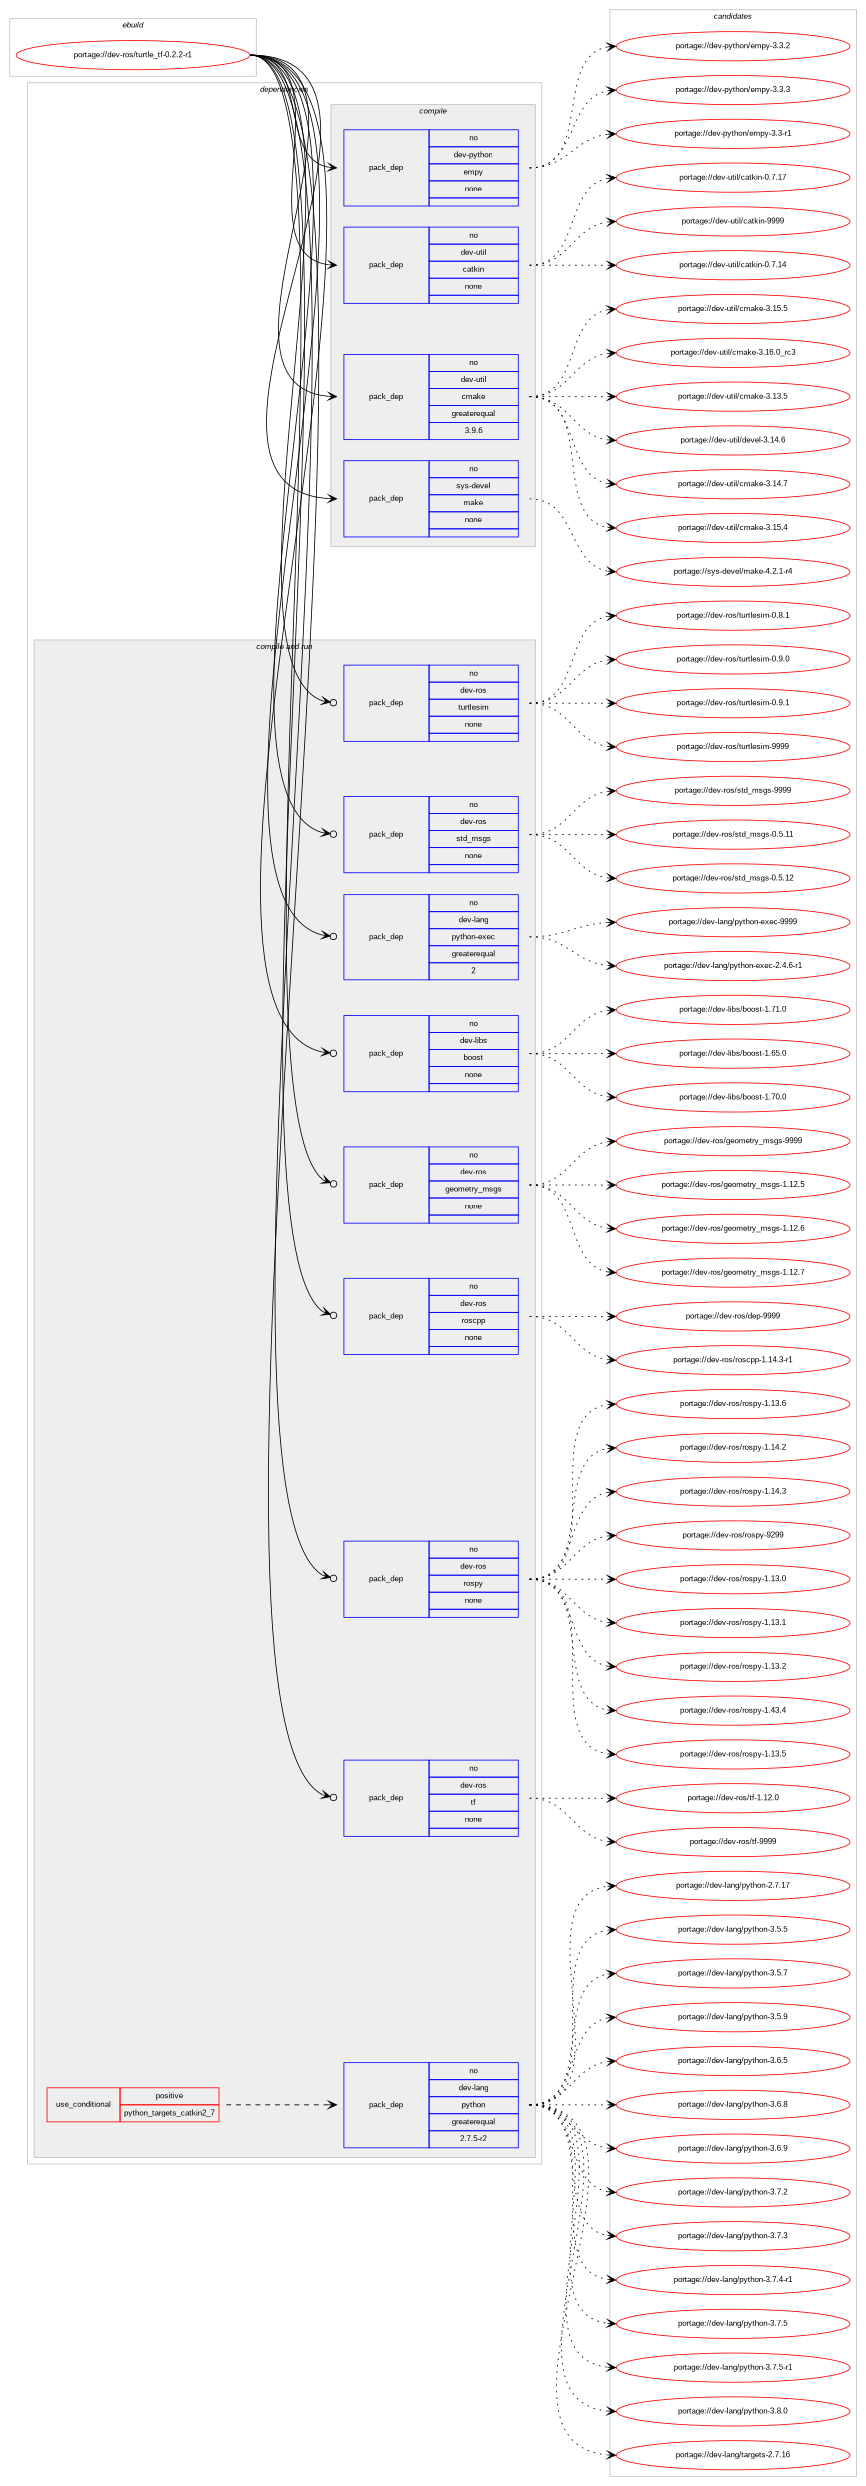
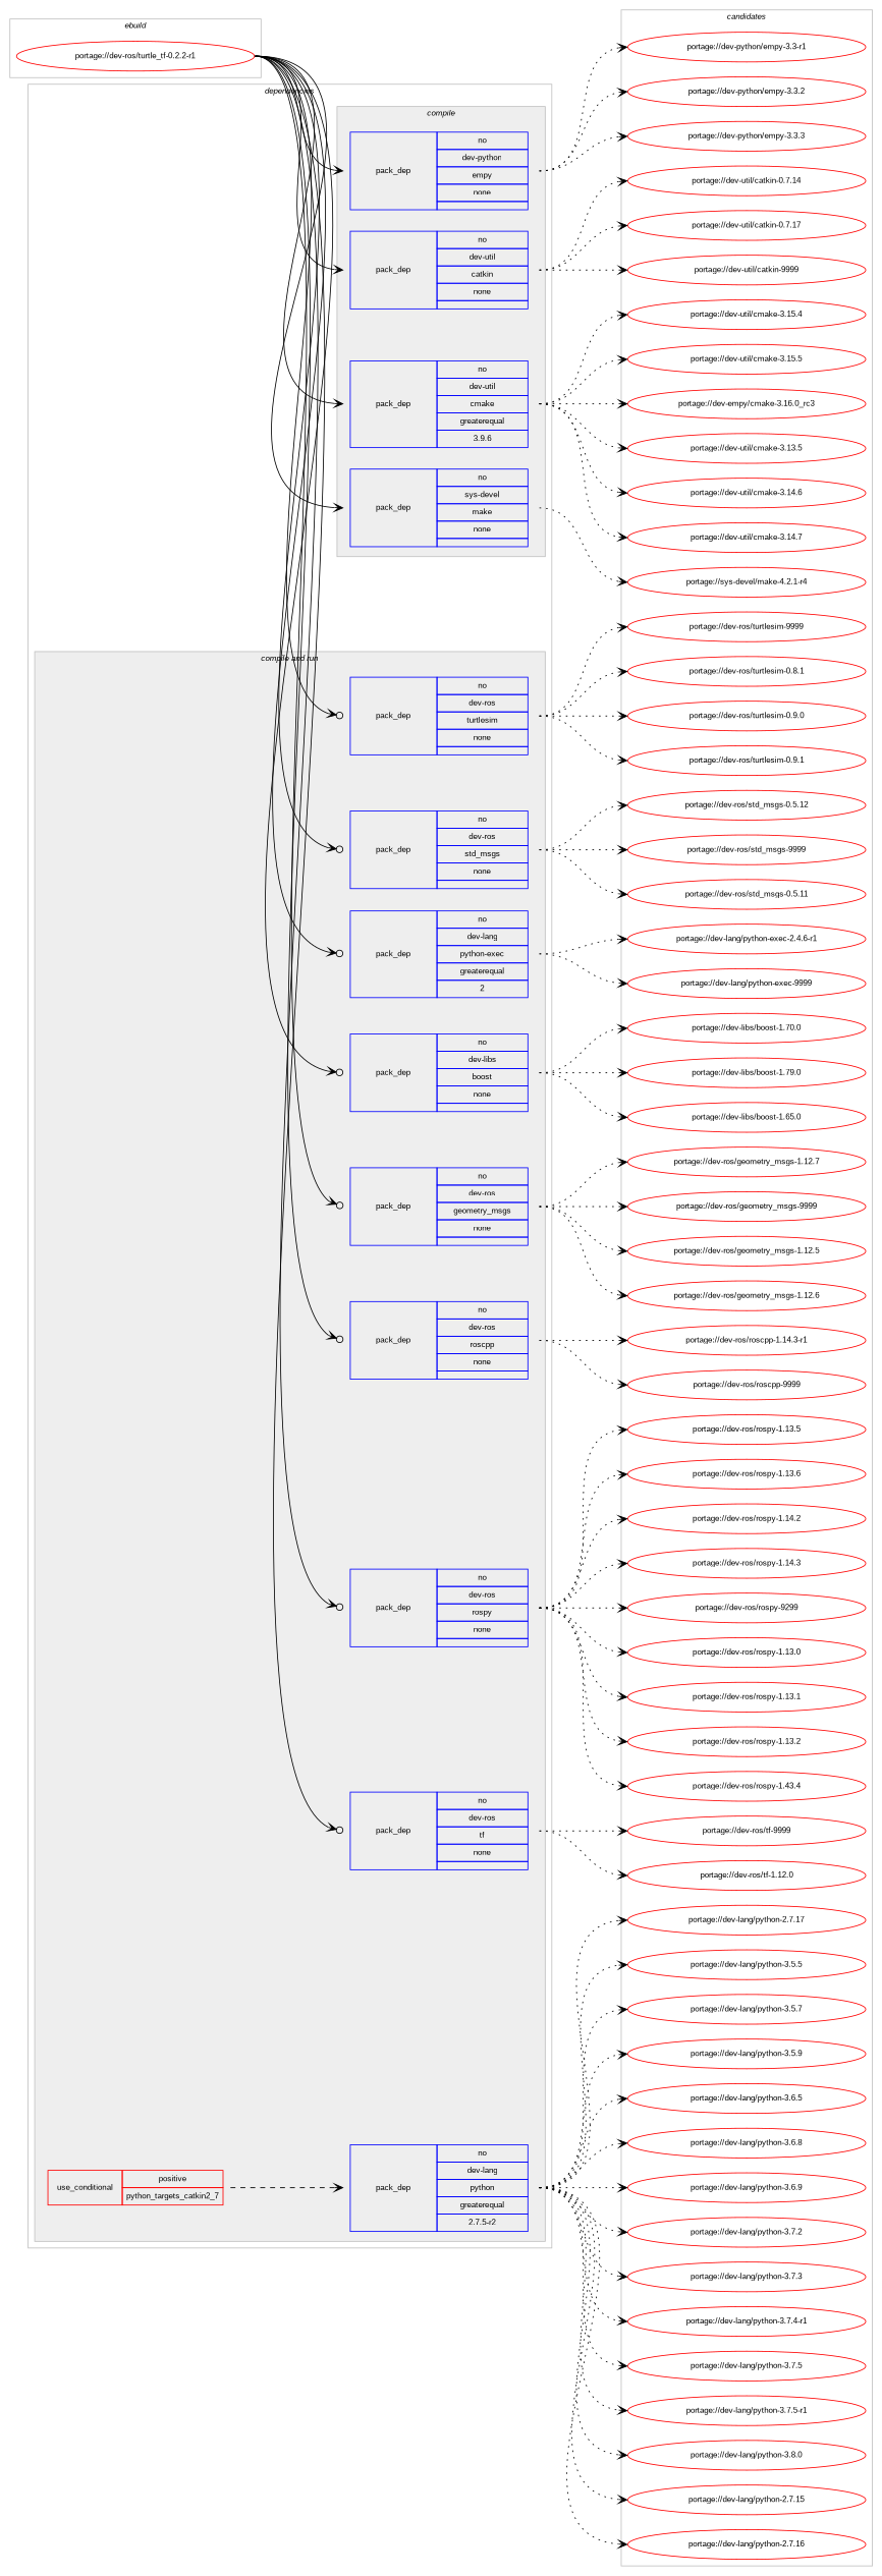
  digraph {
    compound=true
    concentrate=true
    fontname="Liberation Sans"
    fontsize=10
    newrank=true
    rankdir=LR
    ranksep=1.5
    node [color=red fontname="Liberation Sans" fontsize=10]
    edge [arrowhead=vee fontname="Liberation Sans" headport=w style=dotted tailport=e weight=100]
    n1 [label="portage://dev-ros/turtle_tf-0.2.2-r1" width=4]
    n2 [color=blue label=<<TABLE BORDER="0" CELLBORDER="1" CELLSPACING="0" CELLPADDING="4" WIDTH="220"><TR><TD ROWSPAN="6" CELLPADDING="30">pack_dep</TD></TR><TR><TD WIDTH="110">no</TD></TR><TR><TD>dev-python</TD></TR><TR><TD>empy</TD></TR><TR><TD>none</TD></TR><TR><TD></TD></TR></TABLE>> shape=none]
    n3 [color=blue label=<<TABLE BORDER="0" CELLBORDER="1" CELLSPACING="0" CELLPADDING="4" WIDTH="220"><TR><TD ROWSPAN="6" CELLPADDING="30">pack_dep</TD></TR><TR><TD WIDTH="110">no</TD></TR><TR><TD>dev-util</TD></TR><TR><TD>catkin</TD></TR><TR><TD>none</TD></TR><TR><TD></TD></TR></TABLE>> shape=none]
    n4 [color=blue label=<<TABLE BORDER="0" CELLBORDER="1" CELLSPACING="0" CELLPADDING="4" WIDTH="220"><TR><TD ROWSPAN="6" CELLPADDING="30">pack_dep</TD></TR><TR><TD WIDTH="110">no</TD></TR><TR><TD>dev-util</TD></TR><TR><TD>cmake</TD></TR><TR><TD>greaterequal</TD></TR><TR><TD>3.9.6</TD></TR></TABLE>> shape=none]
    n5 [color=blue label=<<TABLE BORDER="0" CELLBORDER="1" CELLSPACING="0" CELLPADDING="4" WIDTH="220"><TR><TD ROWSPAN="6" CELLPADDING="30">pack_dep</TD></TR><TR><TD WIDTH="110">no</TD></TR><TR><TD>sys-devel</TD></TR><TR><TD>make</TD></TR><TR><TD>none</TD></TR><TR><TD></TD></TR></TABLE>> shape=none]
    n6 [color=blue label=<<TABLE BORDER="0" CELLBORDER="1" CELLSPACING="0" CELLPADDING="4" WIDTH="220"><TR><TD ROWSPAN="6" CELLPADDING="30">pack_dep</TD></TR><TR><TD WIDTH="110">no</TD></TR><TR><TD>dev-lang</TD></TR><TR><TD>python</TD></TR><TR><TD>greaterequal</TD></TR><TR><TD>2.7.5-r2</TD></TR></TABLE>> shape=none]
    n7 [label=<<TABLE BORDER="0" CELLBORDER="1" CELLSPACING="0" CELLPADDING="4"><TR><TD ROWSPAN="3" CELLPADDING="10">use_conditional</TD></TR><TR><TD>positive</TD></TR><TR><TD>python_targets_catkin2_7</TD></TR></TABLE>> shape=none]
    n8 [color=blue label=<<TABLE BORDER="0" CELLBORDER="1" CELLSPACING="0" CELLPADDING="4" WIDTH="220"><TR><TD ROWSPAN="6" CELLPADDING="30">pack_dep</TD></TR><TR><TD WIDTH="110">no</TD></TR><TR><TD>dev-ros</TD></TR><TR><TD>std_msgs</TD></TR><TR><TD>none</TD></TR><TR><TD></TD></TR></TABLE>> shape=none]
    n9 [color=blue label=<<TABLE BORDER="0" CELLBORDER="1" CELLSPACING="0" CELLPADDING="4" WIDTH="220"><TR><TD ROWSPAN="6" CELLPADDING="30">pack_dep</TD></TR><TR><TD WIDTH="110">no</TD></TR><TR><TD>dev-lang</TD></TR><TR><TD>python-exec</TD></TR><TR><TD>greaterequal</TD></TR><TR><TD>2</TD></TR></TABLE>> shape=none]
    n10 [color=blue label=<<TABLE BORDER="0" CELLBORDER="1" CELLSPACING="0" CELLPADDING="4" WIDTH="220"><TR><TD ROWSPAN="6" CELLPADDING="30">pack_dep</TD></TR><TR><TD WIDTH="110">no</TD></TR><TR><TD>dev-libs</TD></TR><TR><TD>boost</TD></TR><TR><TD>none</TD></TR><TR><TD></TD></TR></TABLE>> shape=none]
    n11 [color=blue label=<<TABLE BORDER="0" CELLBORDER="1" CELLSPACING="0" CELLPADDING="4" WIDTH="220"><TR><TD ROWSPAN="6" CELLPADDING="30">pack_dep</TD></TR><TR><TD WIDTH="110">no</TD></TR><TR><TD>dev-ros</TD></TR><TR><TD>geometry_msgs</TD></TR><TR><TD>none</TD></TR><TR><TD></TD></TR></TABLE>> shape=none]
    n12 [color=blue label=<<TABLE BORDER="0" CELLBORDER="1" CELLSPACING="0" CELLPADDING="4" WIDTH="220"><TR><TD ROWSPAN="6" CELLPADDING="30">pack_dep</TD></TR><TR><TD WIDTH="110">no</TD></TR><TR><TD>dev-ros</TD></TR><TR><TD>roscpp</TD></TR><TR><TD>none</TD></TR><TR><TD></TD></TR></TABLE>> shape=none]
    n13 [color=blue label=<<TABLE BORDER="0" CELLBORDER="1" CELLSPACING="0" CELLPADDING="4" WIDTH="220"><TR><TD ROWSPAN="6" CELLPADDING="30">pack_dep</TD></TR><TR><TD WIDTH="110">no</TD></TR><TR><TD>dev-ros</TD></TR><TR><TD>rospy</TD></TR><TR><TD>none</TD></TR><TR><TD></TD></TR></TABLE>> shape=none]
    n14 [color=blue label=<<TABLE BORDER="0" CELLBORDER="1" CELLSPACING="0" CELLPADDING="4" WIDTH="220"><TR><TD ROWSPAN="6" CELLPADDING="30">pack_dep</TD></TR><TR><TD WIDTH="110">no</TD></TR><TR><TD>dev-ros</TD></TR><TR><TD>tf</TD></TR><TR><TD>none</TD></TR><TR><TD></TD></TR></TABLE>> shape=none]
    n15 [color=blue label=<<TABLE BORDER="0" CELLBORDER="1" CELLSPACING="0" CELLPADDING="4" WIDTH="220"><TR><TD ROWSPAN="6" CELLPADDING="30">pack_dep</TD></TR><TR><TD WIDTH="110">no</TD></TR><TR><TD>dev-ros</TD></TR><TR><TD>turtlesim</TD></TR><TR><TD>none</TD></TR><TR><TD></TD></TR></TABLE>> shape=none]
    n16 [label="portage://dev-python/empy-3.3-r1" width=4]
    n17 [label="portage://dev-python/empy-3.3.2" width=4]
    n18 [label="portage://dev-python/empy-3.3.3" width=4]
    n19 [label="portage://dev-util/catkin-0.7.14" width=4]
    n20 [label="portage://dev-util/catkin-0.7.17" width=4]
    n21 [label="portage://dev-util/catkin-9999" width=4]
    n22 [label="portage://dev-util/cmake-3.13.5" width=4]
-   n23 [label="portage://dev-util/devel-3.14.6" width=4]
+   n23 [label="portage://dev-util/cmake-3.14.6" width=4]
    n24 [label="portage://dev-util/cmake-3.14.7" width=4]
    n25 [label="portage://dev-util/cmake-3.15.4" width=4]
    n26 [label="portage://dev-util/cmake-3.15.5" width=4]
-   n27 [label="portage://dev-util/cmake-3.16.0_rc3" width=4]
+   n27 [label="portage://dev-empy/cmake-3.16.0_rc3" width=4]
    n28 [label="portage://sys-devel/make-4.2.1-r4" width=4]
-   n30 [label="portage://dev-lang/targets-2.7.16" width=4]
+   n29 [label="portage://dev-lang/python-2.7.15" width=4]
+   n30 [label="portage://dev-lang/python-2.7.16" width=4]
    n31 [label="portage://dev-lang/python-2.7.17" width=4]
    n32 [label="portage://dev-lang/python-3.5.5" width=4]
    n33 [label="portage://dev-lang/python-3.5.7" width=4]
    n34 [label="portage://dev-lang/python-3.5.9" width=4]
    n35 [label="portage://dev-lang/python-3.6.5" width=4]
    n36 [label="portage://dev-lang/python-3.6.8" width=4]
    n37 [label="portage://dev-lang/python-3.6.9" width=4]
    n38 [label="portage://dev-lang/python-3.7.2" width=4]
    n39 [label="portage://dev-lang/python-3.7.3" width=4]
    n40 [label="portage://dev-lang/python-3.7.4-r1" width=4]
    n41 [label="portage://dev-lang/python-3.7.5" width=4]
    n42 [label="portage://dev-lang/python-3.7.5-r1" width=4]
    n43 [label="portage://dev-lang/python-3.8.0" width=4]
    n44 [label="portage://dev-lang/python-exec-2.4.6-r1" width=4]
    n45 [label="portage://dev-lang/python-exec-9999" width=4]
    n46 [label="portage://dev-libs/boost-1.65.0" width=4]
    n47 [label="portage://dev-libs/boost-1.70.0" width=4]
-   n48 [label="portage://dev-libs/boost-1.71.0" width=4]
+   n48 [label="portage://dev-libs/boost-1.79.0" width=4]
    n49 [label="portage://dev-ros/geometry_msgs-1.12.5" width=4]
    n50 [label="portage://dev-ros/geometry_msgs-1.12.6" width=4]
    n51 [label="portage://dev-ros/geometry_msgs-1.12.7" width=4]
    n52 [label="portage://dev-ros/geometry_msgs-9999" width=4]
    n53 [label="portage://dev-ros/roscpp-1.14.3-r1" width=4]
-   n54 [label="portage://dev-ros/dep-9999" width=4]
+   n54 [label="portage://dev-ros/roscpp-9999" width=4]
    n55 [label="portage://dev-ros/rospy-1.13.0" width=4]
    n56 [label="portage://dev-ros/rospy-1.13.1" width=4]
    n57 [label="portage://dev-ros/rospy-1.13.2" width=4]
    n58 [label="portage://dev-ros/rospy-1.43.4" width=4]
    n59 [label="portage://dev-ros/rospy-1.13.5" width=4]
    n60 [label="portage://dev-ros/rospy-1.13.6" width=4]
    n61 [label="portage://dev-ros/rospy-1.14.2" width=4]
    n62 [label="portage://dev-ros/rospy-1.14.3" width=4]
    n63 [label="portage://dev-ros/rospy-9299" width=4]
    n64 [label="portage://dev-ros/std_msgs-0.5.11" width=4]
    n65 [label="portage://dev-ros/std_msgs-0.5.12" width=4]
    n66 [label="portage://dev-ros/std_msgs-9999" width=4]
    n67 [label="portage://dev-ros/tf-1.12.0" width=4]
    n68 [label="portage://dev-ros/tf-9999" width=4]
    n69 [label="portage://dev-ros/turtlesim-0.8.1" width=4]
    n70 [label="portage://dev-ros/turtlesim-0.9.0" width=4]
    n71 [label="portage://dev-ros/turtlesim-0.9.1" width=4]
    n72 [label="portage://dev-ros/turtlesim-9999" width=4]
    subgraph cluster_1 {
      color=gray
      label=<<i>ebuild</i>>
      rank=same
      n1
    }
    subgraph cluster_2 {
      color=gray
      label=<<i>dependencies</i>>
      subgraph cluster_3 {
        color=gray
        fillcolor="#eeeeee"
        label=<<i>compile</i>>
        style=filled
        subgraph sub_4 {
          color=gray
          fillcolor="#eeeeee"
          label=<<i>compile</i>>
          style=filled
          n2
        }
        subgraph sub_5 {
          color=gray
          fillcolor="#eeeeee"
          label=<<i>compile</i>>
          style=filled
          n3
        }
        subgraph sub_6 {
          color=gray
          fillcolor="#eeeeee"
          label=<<i>compile</i>>
          style=filled
          n4
        }
        subgraph sub_7 {
          color=gray
          fillcolor="#eeeeee"
          label=<<i>compile</i>>
          style=filled
          n5
        }
      }
      subgraph cluster_8 {
        color=gray
        fillcolor="#eeeeee"
        label=<<i>compile and run</i>>
        style=filled
        subgraph sub_9 {
          color=gray
          fillcolor="#eeeeee"
          label=<<i>compile and run</i>>
          style=filled
          n7
          subgraph sub_10 {
            color=gray
            fillcolor="#eeeeee"
            label=<<i>compile and run</i>>
            style=filled
            n6
          }
        }
        subgraph sub_11 {
          color=gray
          fillcolor="#eeeeee"
          label=<<i>compile and run</i>>
          style=filled
          n8
        }
        subgraph sub_12 {
          color=gray
          fillcolor="#eeeeee"
          label=<<i>compile and run</i>>
          style=filled
          n9
        }
        subgraph sub_13 {
          color=gray
          fillcolor="#eeeeee"
          label=<<i>compile and run</i>>
          style=filled
          n10
        }
        subgraph sub_14 {
          color=gray
          fillcolor="#eeeeee"
          label=<<i>compile and run</i>>
          style=filled
          n11
        }
        subgraph sub_15 {
          color=gray
          fillcolor="#eeeeee"
          label=<<i>compile and run</i>>
          style=filled
          n12
        }
        subgraph sub_16 {
          color=gray
          fillcolor="#eeeeee"
          label=<<i>compile and run</i>>
          style=filled
          n13
        }
        subgraph sub_17 {
          color=gray
          fillcolor="#eeeeee"
          label=<<i>compile and run</i>>
          style=filled
          n14
        }
        subgraph sub_18 {
          color=gray
          fillcolor="#eeeeee"
          label=<<i>compile and run</i>>
          style=filled
          n15
        }
      }
      subgraph cluster_19 {
        color=gray
        fillcolor="#eeeeee"
        label=<<i>run</i>>
        style=filled
      }
    }
    subgraph cluster_20 {
      color=gray
      label=<<i>candidates</i>>
      rank=same
      subgraph sub_21 {
        color=black
        label=<<i>candidates</i>>
        nodesep=1
        rank=same
        n16
        n17
        n18
      }
      subgraph sub_22 {
        color=black
        label=<<i>candidates</i>>
        nodesep=1
        rank=same
        n19
        n20
        n21
      }
      subgraph sub_23 {
        color=black
        label=<<i>candidates</i>>
        nodesep=1
        rank=same
        n22
        n23
        n24
        n25
        n26
        n27
      }
      subgraph sub_24 {
        color=black
        label=<<i>candidates</i>>
        nodesep=1
        rank=same
        n28
      }
      subgraph sub_25 {
        color=black
        label=<<i>candidates</i>>
        nodesep=1
        rank=same
+       n29
        n30
        n31
        n32
        n33
        n34
        n35
        n36
        n37
        n38
        n39
        n40
        n41
        n42
        n43
      }
      subgraph sub_26 {
        color=black
        label=<<i>candidates</i>>
        nodesep=1
        rank=same
        n44
        n45
      }
      subgraph sub_27 {
        color=black
        label=<<i>candidates</i>>
        nodesep=1
        rank=same
        n46
        n47
        n48
      }
      subgraph sub_28 {
        color=black
        label=<<i>candidates</i>>
        nodesep=1
        rank=same
        n49
        n50
        n51
        n52
      }
      subgraph sub_29 {
        color=black
        label=<<i>candidates</i>>
        nodesep=1
        rank=same
        n53
        n54
      }
      subgraph sub_30 {
        color=black
        label=<<i>candidates</i>>
        nodesep=1
        rank=same
        n55
        n56
        n57
        n58
        n59
        n60
        n61
        n62
        n63
      }
      subgraph sub_31 {
        color=black
        label=<<i>candidates</i>>
        nodesep=1
        rank=same
        n64
        n65
        n66
      }
      subgraph sub_32 {
        color=black
        label=<<i>candidates</i>>
        nodesep=1
        rank=same
        n67
        n68
      }
      subgraph sub_33 {
        color=black
        label=<<i>candidates</i>>
        nodesep=1
        rank=same
        n69
        n70
        n71
        n72
      }
    }
    n1 -> n2 [style=solid weight=20]
    n1 -> n3 [style=solid weight=20]
    n1 -> n4 [style=solid weight=20]
    n1 -> n5 [style=solid weight=20]
    n1 -> n8 [arrowhead=odotvee style=solid weight=20]
    n1 -> n9 [arrowhead=odotvee style=solid weight=20]
    n1 -> n10 [arrowhead=odotvee style=solid weight=20]
    n1 -> n11 [arrowhead=odotvee style=solid weight=20]
    n1 -> n12 [arrowhead=odotvee style=solid weight=20]
    n1 -> n13 [arrowhead=odotvee style=solid weight=20]
    n1 -> n14 [arrowhead=odotvee style=solid weight=20]
    n1 -> n15 [arrowhead=odotvee style=solid weight=20]
    n2 -> n16
    n2 -> n17
    n2 -> n18
    n3 -> n19
    n3 -> n20
    n3 -> n21
    n4 -> n22
    n4 -> n23
    n4 -> n24
    n4 -> n25
    n4 -> n26
    n4 -> n27
    n5 -> n28
+   n6 -> n29
    n6 -> n30
    n6 -> n31
    n6 -> n32
    n6 -> n33
    n6 -> n34
    n6 -> n35
    n6 -> n36
    n6 -> n37
    n6 -> n38
    n6 -> n39
    n6 -> n40
    n6 -> n41
    n6 -> n42
    n6 -> n43
    n7 -> n6 [style=dashed weight=20]
    n8 -> n64
    n8 -> n65
    n8 -> n66
    n9 -> n44
    n9 -> n45
    n10 -> n46
    n10 -> n47
    n10 -> n48
    n11 -> n49
    n11 -> n50
    n11 -> n51
    n11 -> n52
    n12 -> n53
    n12 -> n54
    n13 -> n55
    n13 -> n56
    n13 -> n57
    n13 -> n58
    n13 -> n59
    n13 -> n60
    n13 -> n61
    n13 -> n62
    n13 -> n63
    n14 -> n67
    n14 -> n68
    n15 -> n69
    n15 -> n70
    n15 -> n71
    n15 -> n72
  }
